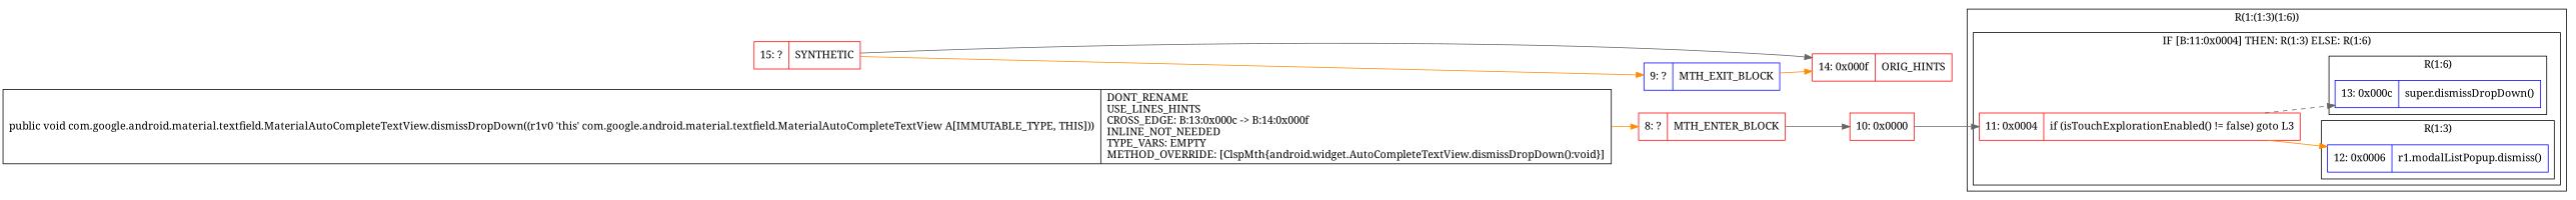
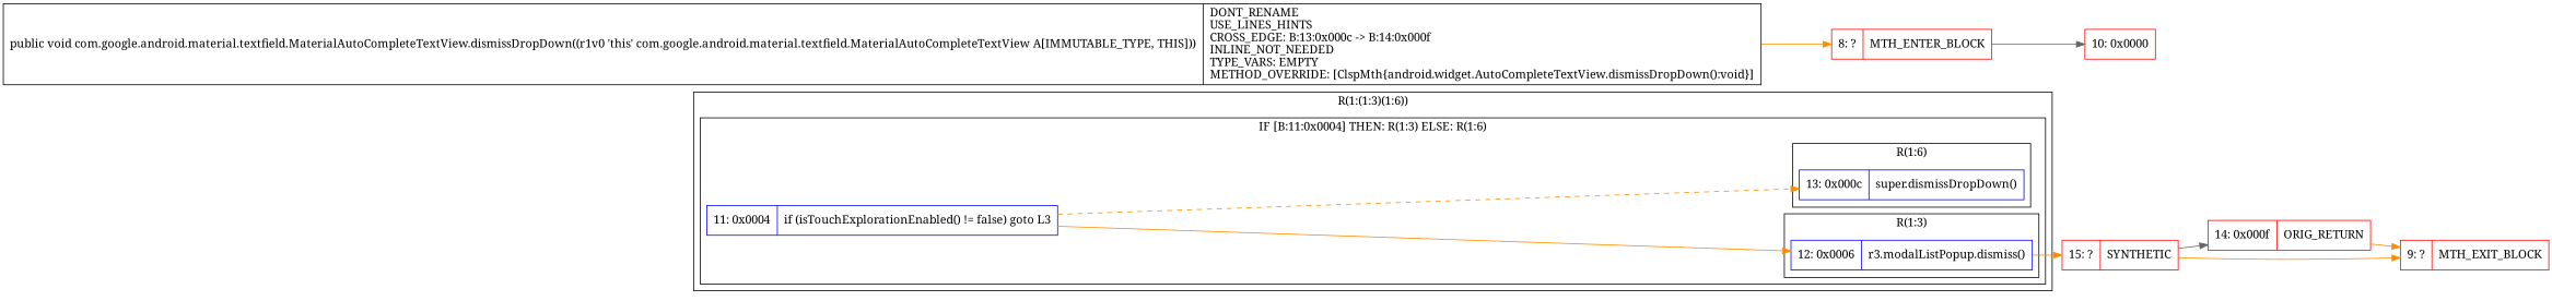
  digraph {
    fontname="Noto Serif"
    rankdir=LR
    node [color=red fontname="Noto Serif" shape=record]
    edge [color=darkorange fontname="Noto Serif"]
-   n1 [color=blue label="{12\:\ 0x0006|r1.modalListPopup.dismiss()\l}"]
+   n1 [color=blue label="{12\:\ 0x0006|r3.modalListPopup.dismiss()\l}"]
    n2 [color=blue label="{13\:\ 0x000c|super.dismissDropDown()\l}"]
-   n3 [label="{11\:\ 0x0004|if (isTouchExplorationEnabled() != false) goto L3\l}"]
+   n3 [color=blue label="{11\:\ 0x0004|if (isTouchExplorationEnabled() != false) goto L3\l}"]
    n4 [label="{15\:\ ?|SYNTHETIC\l}"]
-   n5 [label="{14\:\ 0x000f|ORIG_HINTS\l}"]
-   n6 [color=blue label="{9\:\ ?|MTH_EXIT_BLOCK\l}"]
+   n5 [label="{14\:\ 0x000f|ORIG_RETURN\l}"]
+   n6 [label="{9\:\ ?|MTH_EXIT_BLOCK\l}"]
    n7 [label="{8\:\ ?|MTH_ENTER_BLOCK\l}"]
    n8 [label="{10\:\ 0x0000}"]
    n9 [label="{public void com.google.android.material.textfield.MaterialAutoCompleteTextView.dismissDropDown((r1v0 'this' com.google.android.material.textfield.MaterialAutoCompleteTextView A[IMMUTABLE_TYPE, THIS]))  | DONT_RENAME\lUSE_LINES_HINTS\lCROSS_EDGE: B:13:0x000c \-\> B:14:0x000f\lINLINE_NOT_NEEDED\lTYPE_VARS: EMPTY\lMETHOD_OVERRIDE: [ClspMth\{android.widget.AutoCompleteTextView.dismissDropDown():void\}]\l}" color=""]
    subgraph cluster_1 {
      label="R(1:(1:3)(1:6))"
      subgraph cluster_2 {
        label="IF [B:11:0x0004] THEN: R(1:3) ELSE: R(1:6)"
        n3
        subgraph cluster_3 {
          label="R(1:3)"
          n1
        }
        subgraph cluster_4 {
          label="R(1:6)"
          n2
        }
      }
    }
+   n1 -> n4
    n3 -> n1
-   n3 -> n2 [color=gray40 style=dashed]
+   n3 -> n2 [style=dashed]
    n4 -> n5 [color=gray40]
    n4 -> n6
-   n6 -> n5
+   n5 -> n6
    n7 -> n8 [color=gray40]
-   n8 -> n3 [color=gray40]
    n9 -> n7
  }
